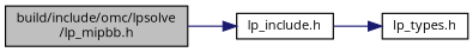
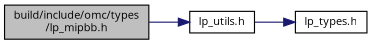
  digraph {
    fontname="Open Sans"
    rankdir=LR
    node [color=black fillcolor=white fontname="Open Sans" fontsize=10 shape=record style=filled]
    edge [color=midnightblue fontname="Open Sans" fontsize=10 labelfontname=Helvetica labelfontsize=10 style=solid]
-   n1 [fillcolor=grey75 fontcolor=black height=0.2 label="build/include/omc/lpsolve\l/lp_mipbb.h" width=0.4]
-   n2 [height=0.2 label="lp_include.h" width=0.4]
+   n1 [fillcolor=grey75 fontcolor=black height=0.2 label="build/include/omc/types\l/lp_mipbb.h" width=0.4]
+   n2 [height=0.2 label="lp_utils.h" width=0.4]
    n3 [height=0.2 label="lp_types.h" width=0.4]
    n1 -> n2
    n2 -> n3
  }
